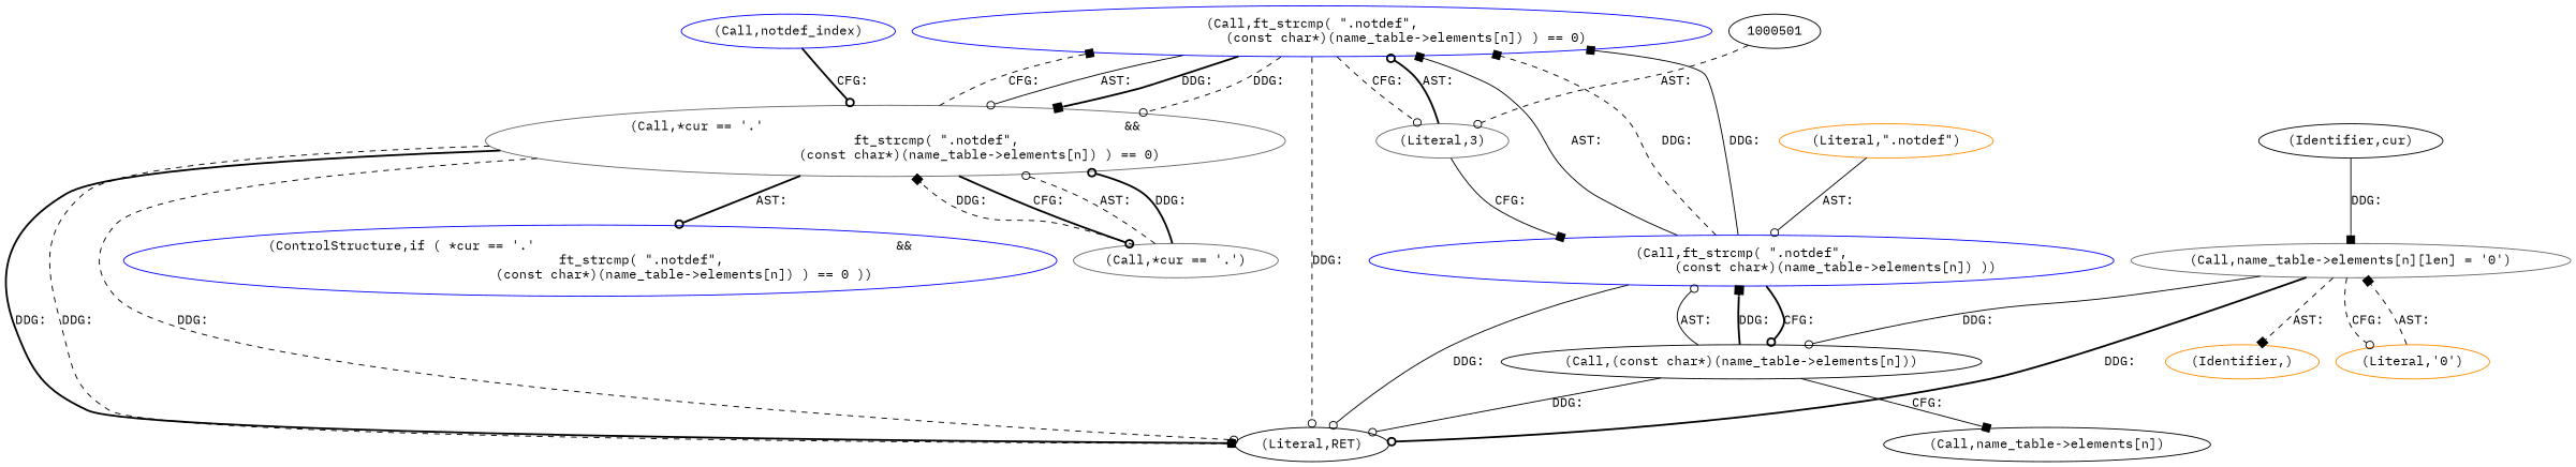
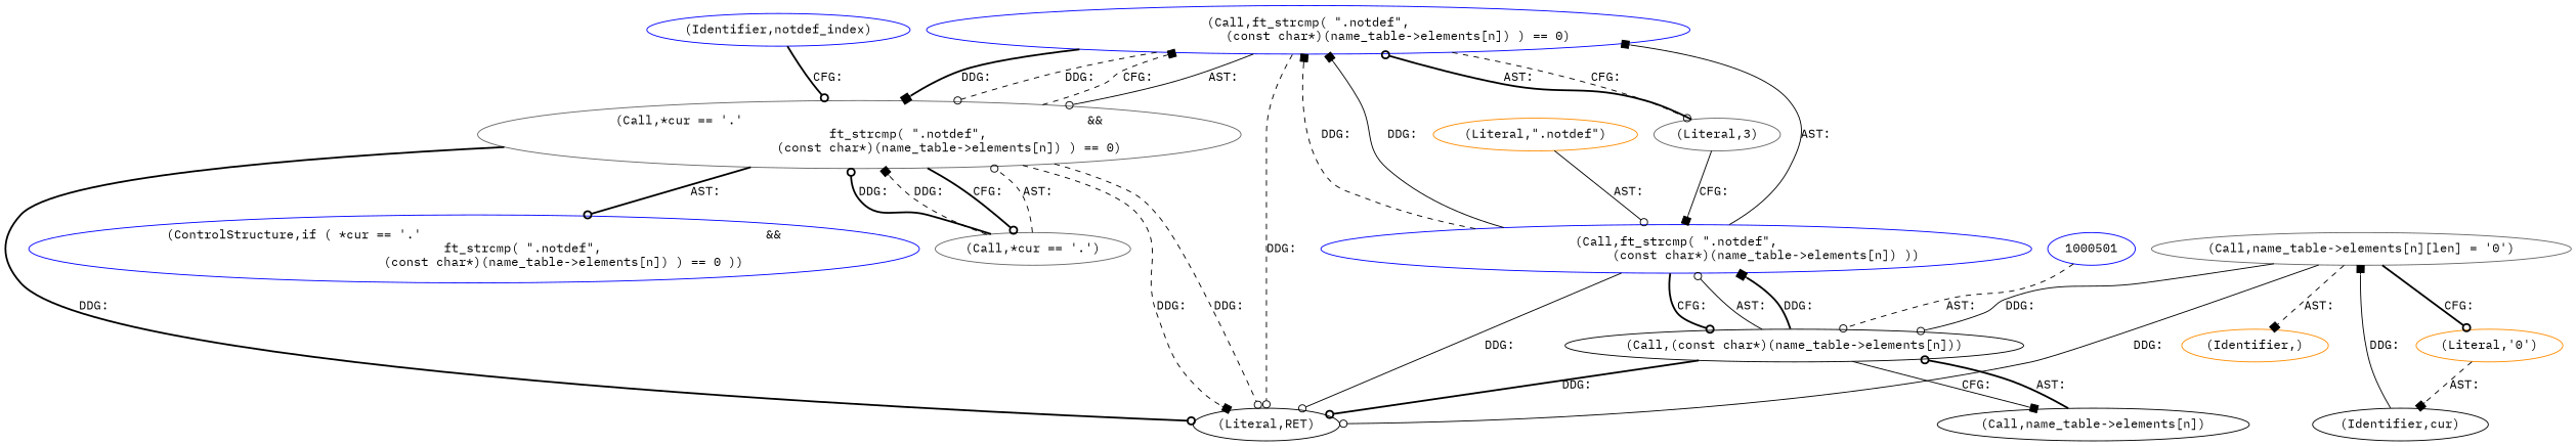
  digraph {
    fontname="IBM Plex Mono"
    node [color=black fontname="IBM Plex Mono"]
    edge [arrowhead=odot fontname="IBM Plex Mono" style=solid]
    n1 [color=blue label="(Call,ft_strcmp( \".notdef\",\n                        (const char*)(name_table->elements[n]) ) == 0)"]
    n2 [color=gray40 label="(Call,*cur == '.'                                              &&\n             ft_strcmp( \".notdef\",\n                        (const char*)(name_table->elements[n]) ) == 0)"]
    n3 [label="(Literal,RET)"]
    n4 [color=gray40 label="(Literal,3)"]
    n5 [color=blue label="(ControlStructure,if ( *cur == '.'                                              &&\n             ft_strcmp( \".notdef\",\n                        (const char*)(name_table->elements[n]) ) == 0 ))"]
    n6 [color=gray40 label="(Call,*cur == '.')"]
    n7 [color=blue label="(Call,ft_strcmp( \".notdef\",\n                        (const char*)(name_table->elements[n]) ))"]
    n8 [label="(Call,(const char*)(name_table->elements[n]))"]
    n9 [label="(Call,name_table->elements[n])"]
    n10 [color=gray40 label="(Call,name_table->elements[n][len] = '\0')"]
    n11 [color=darkorange label="(Identifier,)"]
    n12 [color=darkorange label="(Literal,'\0')"]
    n13 [color=darkorange label="(Literal,\".notdef\")"]
    n14 [label="(Identifier,cur)"]
-   n15 [color=blue label="(Call,notdef_index)"]
-   1000501
+   n15 [color=blue label="(Identifier,notdef_index)"]
+   1000501 [color=blue]
    n1 -> n2 [label="AST: "]
    n1 -> n2 [arrowhead=box label="DDG: " style=bold]
    n1 -> n2 [label="DDG: " style=dashed]
    n1 -> n3 [label="DDG: " style=dashed]
    n1 -> n4 [label="CFG: " style=dashed]
    n2 -> n1 [arrowhead=box label="CFG: " style=dashed]
    n2 -> n3 [arrowhead=box label="DDG: " style=dashed]
    n2 -> n3 [label="DDG: " style=dashed]
    n2 -> n3 [label="DDG: " style=bold]
    n2 -> n5 [label="AST: " style=bold]
    n2 -> n6 [label="CFG: " style=bold]
    n4 -> n1 [label="AST: " style=bold]
    n4 -> n7 [arrowhead=box label="CFG: "]
    n6 -> n2 [label="AST: " style=dashed]
    n6 -> n2 [label="DDG: " style=bold]
    n6 -> n2 [arrowhead=box label="DDG: " style=dashed]
    n7 -> n1 [arrowhead=box label="AST: "]
    n7 -> n1 [arrowhead=box label="DDG: " style=dashed]
    n7 -> n1 [arrowhead=box label="DDG: "]
    n7 -> n3 [label="DDG: "]
    n7 -> n8 [label="CFG: " style=bold]
-   n8 -> n3 [label="DDG: "]
+   n8 -> n3 [label="DDG: " style=bold]
    n8 -> n7 [label="AST: "]
    n8 -> n7 [arrowhead=box label="DDG: " style=bold]
    n8 -> n9 [arrowhead=box label="CFG: "]
-   n10 -> n3 [label="DDG: " style=bold]
+   n9 -> n8 [label="AST: " style=bold]
+   n10 -> n3 [label="DDG: "]
    n10 -> n8 [label="DDG: "]
    n10 -> n11 [arrowhead=box label="AST: " style=dashed]
-   n10 -> n12 [label="CFG: " style=dashed]
-   n12 -> n10 [arrowhead=box label="AST: " style=dashed]
+   n10 -> n12 [label="CFG: " style=bold]
+   n12 -> n14 [arrowhead=box label="AST: " style=dashed]
    n13 -> n7 [label="AST: "]
    n14 -> n10 [arrowhead=box label="DDG: "]
    n15 -> n2 [label="CFG: " style=bold]
-   1000501 -> n4 [label="AST: " style=dashed]
+   1000501 -> n8 [label="AST: " style=dashed]
  }
